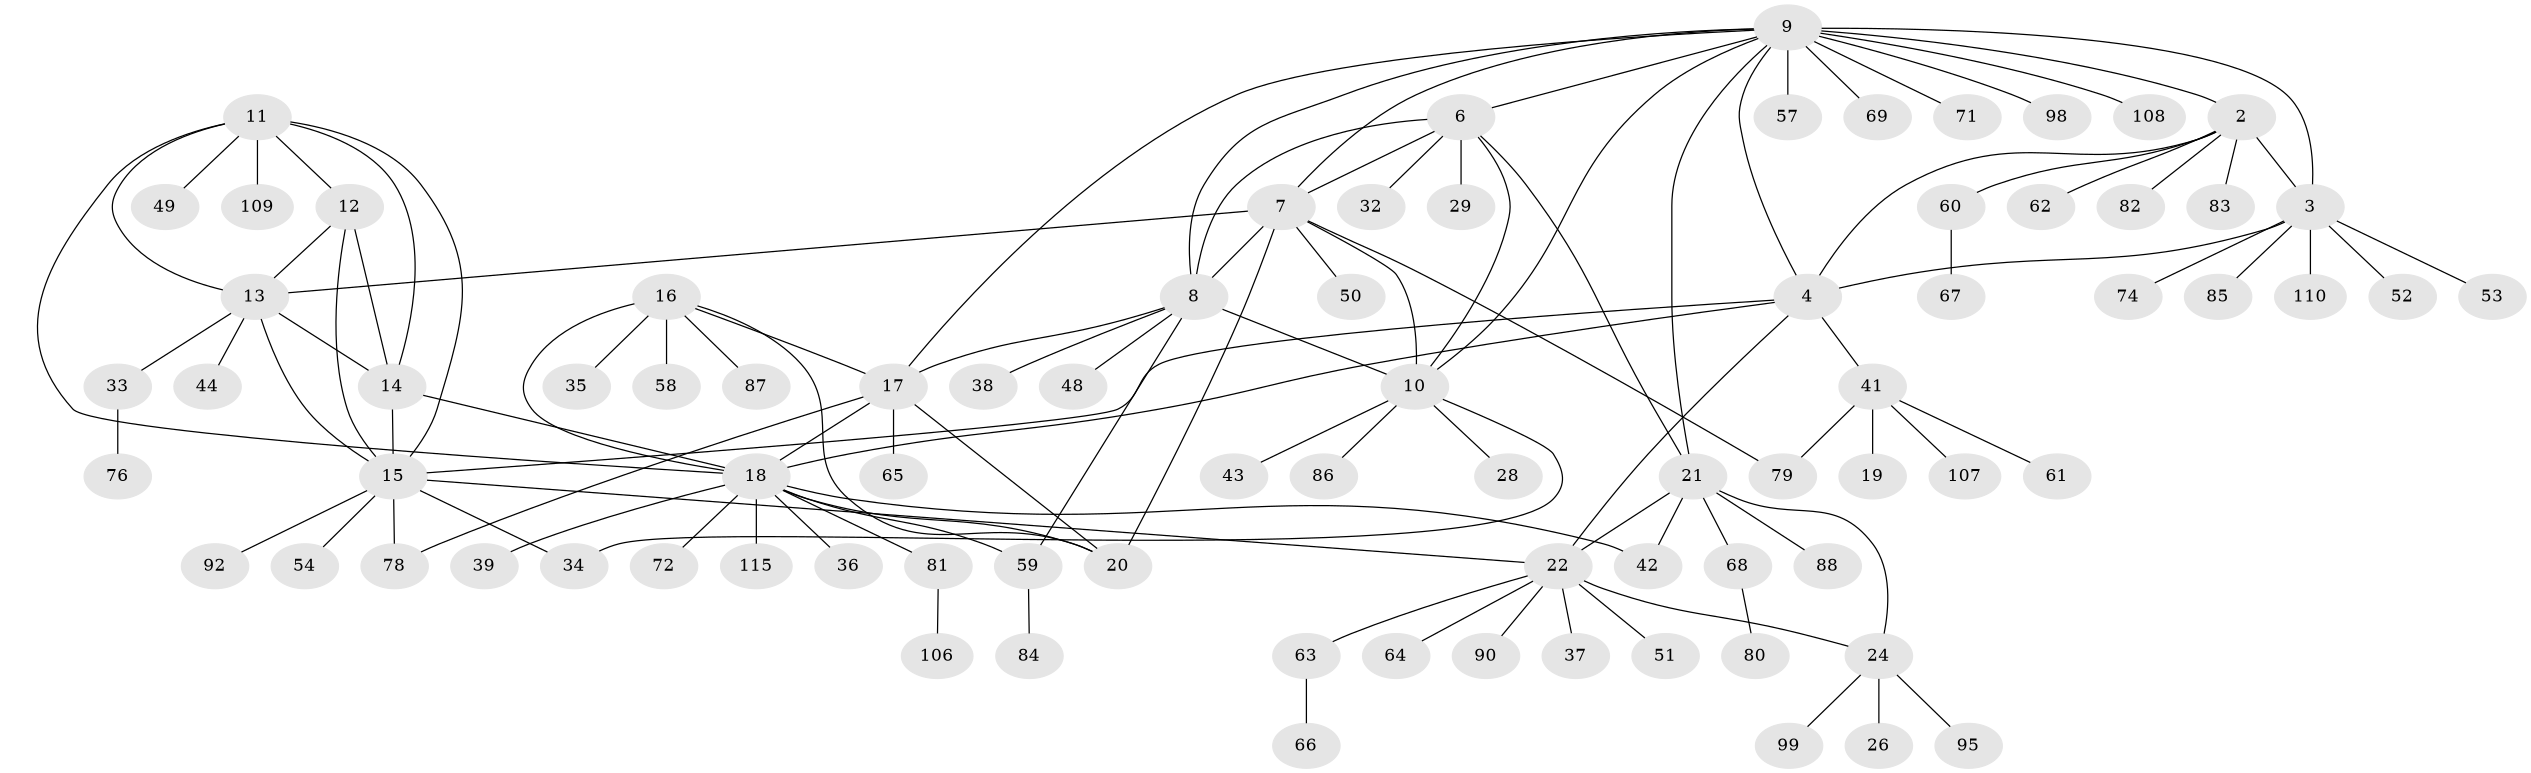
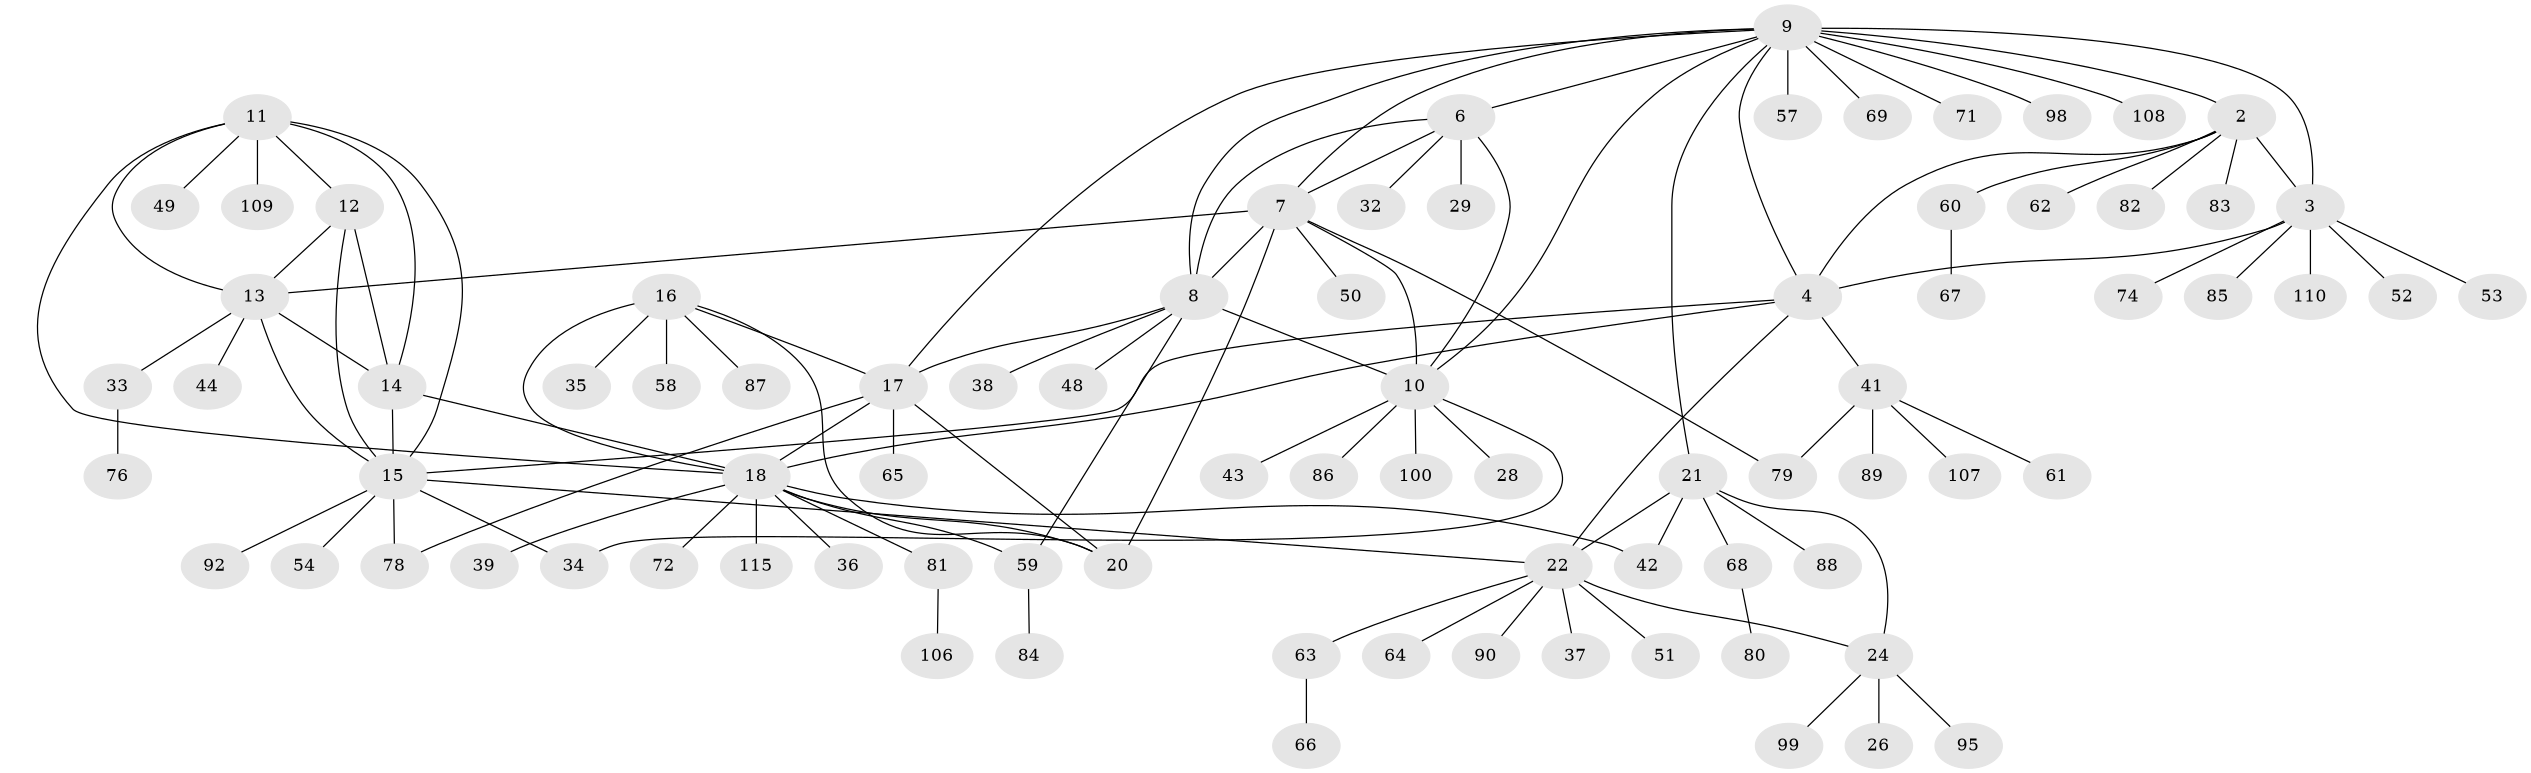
  graph {
    node [color=gray90 style=filled]
    n1 [label=9 super="+9"]
    2 [super="+45"]
    3 [super="+5"]
    4 [super="+101"]
    6 [super="+112"]
    7 [super="+97"]
    8 [super="+77"]
    10
    17 [super="+46"]
    21 [super="+23"]
    57
    69 [super="+94"]
    71
    98
    108
    60
    62
    82
    83
    52
    53
    74 [super="+102"]
    85
    110
    15 [super="+27"]
    18 [super="+19"]
    22 [super="+25"]
    41 [super="+47"]
    29
    32
    13 [super="+40"]
    20 [super="+34"]
    50
    79
    38
    48 [super="+93"]
    59
    28
    n39 [label=34 super="+31"]
    43 [super="+96"]
    86
+   100
    78
    65
    42
    24 [super="+111"]
    68
    88
    67 [super="+91"]
    54
    92
    36
    39 [super="+56"]
    72
    81
    n56 [label=115]
    37
    51
    63
    64
    90
    61
-   89 [label=19]
+   89
    107
    14 [super="+103"]
    33 [super="+75"]
    44
    84
    11 [super="+104"]
    12
    49
    109
    76
    16 [super="+55"]
    35
    58
    87
    106
    26
    95
    99
    80
    66
    n1 -- 2
    n1 -- 3 [weight=2]
    n1 -- 4
    n1 -- 6
    n1 -- 7
    n1 -- 8
    n1 -- 10
    n1 -- 17
    n1 -- 21
    n1 -- 57
    n1 -- 69
    n1 -- 71
    n1 -- 98
    n1 -- 108
    2 -- 3 [weight=2]
    2 -- 4
    2 -- 60
    2 -- 62
    2 -- 82
    2 -- 83
    3 -- 4 [weight=2]
    3 -- 52
    3 -- 53
    3 -- 74
    3 -- 85
    3 -- 110
    4 -- 15
    4 -- 18
    4 -- 22
    4 -- 41
    6 -- 7
    6 -- 8
    6 -- 10
-   6 -- 21
    6 -- 29
    6 -- 32
    7 -- 8
    7 -- 10
    7 -- 13
    7 -- 20
    7 -- 50
    7 -- 79
    8 -- 10
    8 -- 17
    8 -- 38
    8 -- 48
    8 -- 59
    10 -- 28
    10 -- n39
    10 -- 43
    10 -- 86
+   10 -- 100
    17 -- 18 [weight=2]
    17 -- 20
    17 -- 78
    17 -- 65
    21 -- 22 [weight=4]
    21 -- 42
    21 -- 24 [weight=2]
    21 -- 68
    21 -- 88
    60 -- 67
    15 -- 22
    15 -- n39
    15 -- 78
    15 -- 54
    15 -- 92
    18 -- 20 [weight=2]
    18 -- 59
    18 -- 42
    18 -- 36
    18 -- 39
    18 -- 72
    18 -- 81
    18 -- n56
    22 -- 24 [weight=2]
    22 -- 37
    22 -- 51
    22 -- 63
    22 -- 64
    22 -- 90
    41 -- 79
    41 -- 61
    41 -- 89
    41 -- 107
    13 -- 15
    13 -- 14
    13 -- 33
    13 -- 44
    59 -- 84
    24 -- 26
    24 -- 95
    24 -- 99
    68 -- 80
    81 -- 106
    63 -- 66
    14 -- 15
    14 -- 18
    33 -- 76
    11 -- 15
    11 -- 18
    11 -- 13
    11 -- 14
    11 -- 12
    11 -- 49
    11 -- 109
    12 -- 15
    12 -- 13
    12 -- 14
    16 -- 17
    16 -- 18 [weight=2]
    16 -- 20
    16 -- 35
    16 -- 58
    16 -- 87
  }
